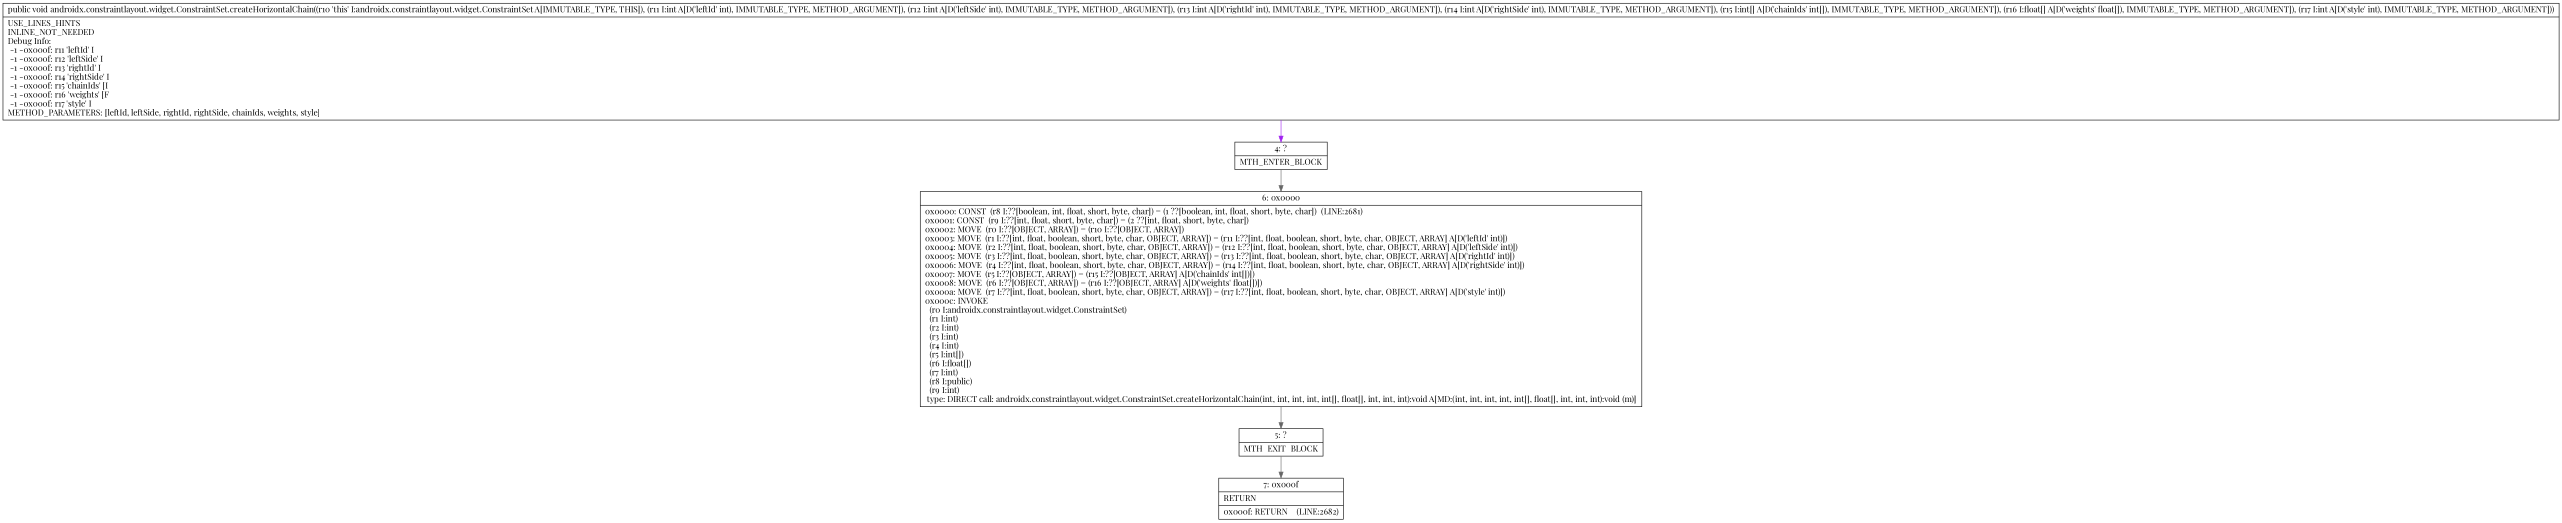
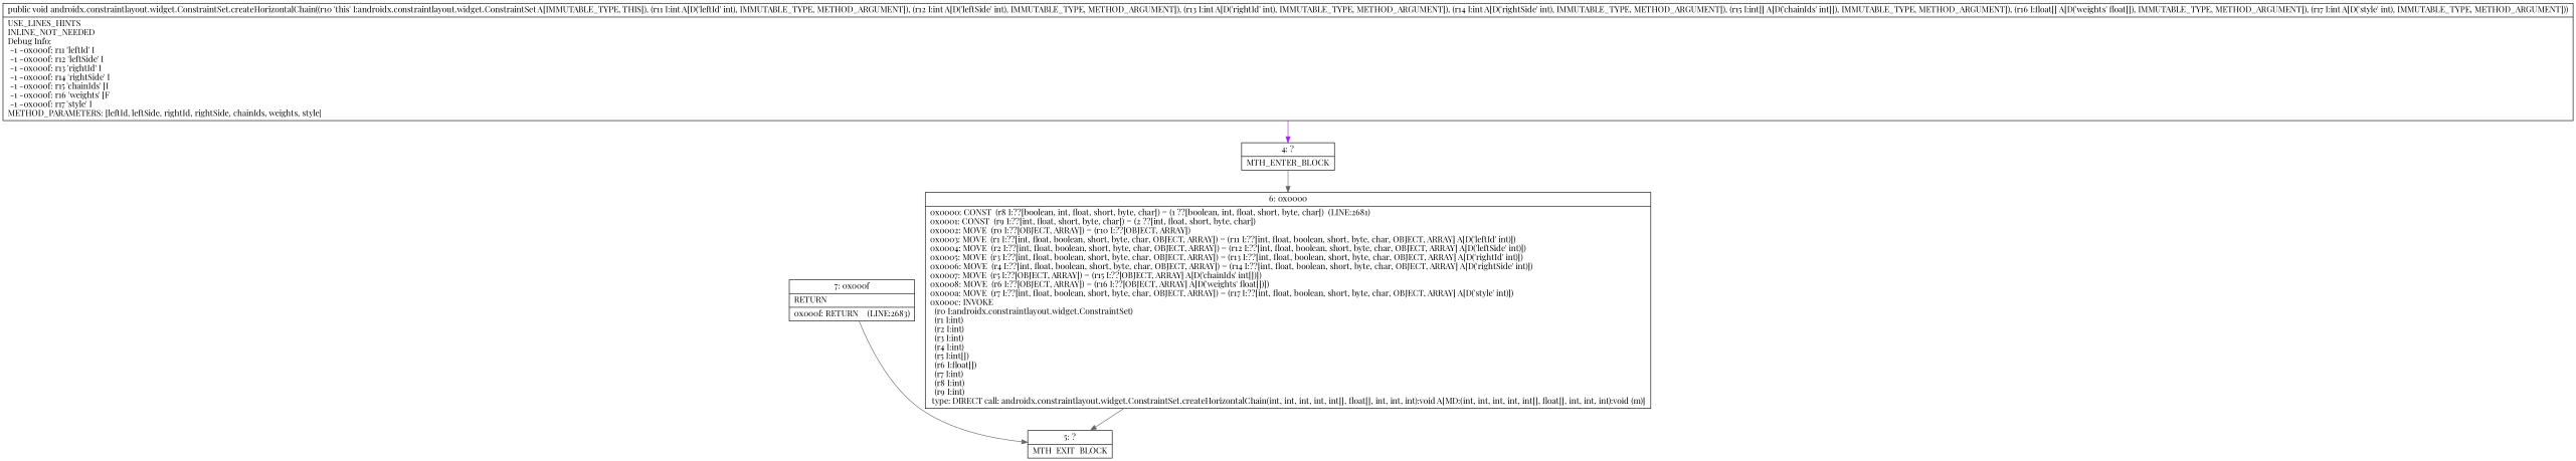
  digraph {
    fontname="Playfair Display"
    node [fontname="Playfair Display" shape=record]
    edge [color=gray40 fontname="Playfair Display"]
    n1 [label="{4\:\ ?|MTH_ENTER_BLOCK\l}"]
-   n2 [label="{6\:\ 0x0000|0x0000: CONST  (r8 I:??[boolean, int, float, short, byte, char]) = (1 ??[boolean, int, float, short, byte, char])  (LINE:2681)\l0x0001: CONST  (r9 I:??[int, float, short, byte, char]) = (2 ??[int, float, short, byte, char]) \l0x0002: MOVE  (r0 I:??[OBJECT, ARRAY]) = (r10 I:??[OBJECT, ARRAY]) \l0x0003: MOVE  (r1 I:??[int, float, boolean, short, byte, char, OBJECT, ARRAY]) = (r11 I:??[int, float, boolean, short, byte, char, OBJECT, ARRAY] A[D('leftId' int)]) \l0x0004: MOVE  (r2 I:??[int, float, boolean, short, byte, char, OBJECT, ARRAY]) = (r12 I:??[int, float, boolean, short, byte, char, OBJECT, ARRAY] A[D('leftSide' int)]) \l0x0005: MOVE  (r3 I:??[int, float, boolean, short, byte, char, OBJECT, ARRAY]) = (r13 I:??[int, float, boolean, short, byte, char, OBJECT, ARRAY] A[D('rightId' int)]) \l0x0006: MOVE  (r4 I:??[int, float, boolean, short, byte, char, OBJECT, ARRAY]) = (r14 I:??[int, float, boolean, short, byte, char, OBJECT, ARRAY] A[D('rightSide' int)]) \l0x0007: MOVE  (r5 I:??[OBJECT, ARRAY]) = (r15 I:??[OBJECT, ARRAY] A[D('chainIds' int[])]) \l0x0008: MOVE  (r6 I:??[OBJECT, ARRAY]) = (r16 I:??[OBJECT, ARRAY] A[D('weights' float[])]) \l0x000a: MOVE  (r7 I:??[int, float, boolean, short, byte, char, OBJECT, ARRAY]) = (r17 I:??[int, float, boolean, short, byte, char, OBJECT, ARRAY] A[D('style' int)]) \l0x000c: INVOKE  \l  (r0 I:androidx.constraintlayout.widget.ConstraintSet)\l  (r1 I:int)\l  (r2 I:int)\l  (r3 I:int)\l  (r4 I:int)\l  (r5 I:int[])\l  (r6 I:float[])\l  (r7 I:int)\l  (r8 I:public)\l  (r9 I:int)\l type: DIRECT call: androidx.constraintlayout.widget.ConstraintSet.createHorizontalChain(int, int, int, int, int[], float[], int, int, int):void A[MD:(int, int, int, int, int[], float[], int, int, int):void (m)]\l}"]
+   n2 [label="{6\:\ 0x0000|0x0000: CONST  (r8 I:??[boolean, int, float, short, byte, char]) = (1 ??[boolean, int, float, short, byte, char])  (LINE:2681)\l0x0001: CONST  (r9 I:??[int, float, short, byte, char]) = (2 ??[int, float, short, byte, char]) \l0x0002: MOVE  (r0 I:??[OBJECT, ARRAY]) = (r10 I:??[OBJECT, ARRAY]) \l0x0003: MOVE  (r1 I:??[int, float, boolean, short, byte, char, OBJECT, ARRAY]) = (r11 I:??[int, float, boolean, short, byte, char, OBJECT, ARRAY] A[D('leftId' int)]) \l0x0004: MOVE  (r2 I:??[int, float, boolean, short, byte, char, OBJECT, ARRAY]) = (r12 I:??[int, float, boolean, short, byte, char, OBJECT, ARRAY] A[D('leftSide' int)]) \l0x0005: MOVE  (r3 I:??[int, float, boolean, short, byte, char, OBJECT, ARRAY]) = (r13 I:??[int, float, boolean, short, byte, char, OBJECT, ARRAY] A[D('rightId' int)]) \l0x0006: MOVE  (r4 I:??[int, float, boolean, short, byte, char, OBJECT, ARRAY]) = (r14 I:??[int, float, boolean, short, byte, char, OBJECT, ARRAY] A[D('rightSide' int)]) \l0x0007: MOVE  (r5 I:??[OBJECT, ARRAY]) = (r15 I:??[OBJECT, ARRAY] A[D('chainIds' int[])]) \l0x0008: MOVE  (r6 I:??[OBJECT, ARRAY]) = (r16 I:??[OBJECT, ARRAY] A[D('weights' float[])]) \l0x000a: MOVE  (r7 I:??[int, float, boolean, short, byte, char, OBJECT, ARRAY]) = (r17 I:??[int, float, boolean, short, byte, char, OBJECT, ARRAY] A[D('style' int)]) \l0x000c: INVOKE  \l  (r0 I:androidx.constraintlayout.widget.ConstraintSet)\l  (r1 I:int)\l  (r2 I:int)\l  (r3 I:int)\l  (r4 I:int)\l  (r5 I:int[])\l  (r6 I:float[])\l  (r7 I:int)\l  (r8 I:int)\l  (r9 I:int)\l type: DIRECT call: androidx.constraintlayout.widget.ConstraintSet.createHorizontalChain(int, int, int, int, int[], float[], int, int, int):void A[MD:(int, int, int, int, int[], float[], int, int, int):void (m)]\l}"]
    n3 [label="{5\:\ ?|MTH_EXIT_BLOCK\l}"]
-   n4 [label="{7\:\ 0x000f|RETURN\l|0x000f: RETURN    (LINE:2682)\l}"]
+   n4 [label="{7\:\ 0x000f|RETURN\l|0x000f: RETURN    (LINE:2683)\l}"]
    n5 [label="{public void androidx.constraintlayout.widget.ConstraintSet.createHorizontalChain((r10 'this' I:androidx.constraintlayout.widget.ConstraintSet A[IMMUTABLE_TYPE, THIS]), (r11 I:int A[D('leftId' int), IMMUTABLE_TYPE, METHOD_ARGUMENT]), (r12 I:int A[D('leftSide' int), IMMUTABLE_TYPE, METHOD_ARGUMENT]), (r13 I:int A[D('rightId' int), IMMUTABLE_TYPE, METHOD_ARGUMENT]), (r14 I:int A[D('rightSide' int), IMMUTABLE_TYPE, METHOD_ARGUMENT]), (r15 I:int[] A[D('chainIds' int[]), IMMUTABLE_TYPE, METHOD_ARGUMENT]), (r16 I:float[] A[D('weights' float[]), IMMUTABLE_TYPE, METHOD_ARGUMENT]), (r17 I:int A[D('style' int), IMMUTABLE_TYPE, METHOD_ARGUMENT]))  | USE_LINES_HINTS\lINLINE_NOT_NEEDED\lDebug Info:\l  \-1 \-0x000f: r11 'leftId' I\l  \-1 \-0x000f: r12 'leftSide' I\l  \-1 \-0x000f: r13 'rightId' I\l  \-1 \-0x000f: r14 'rightSide' I\l  \-1 \-0x000f: r15 'chainIds' [I\l  \-1 \-0x000f: r16 'weights' [F\l  \-1 \-0x000f: r17 'style' I\lMETHOD_PARAMETERS: [leftId, leftSide, rightId, rightSide, chainIds, weights, style]\l}"]
    n1 -> n2
    n2 -> n3
-   n3 -> n4
+   n4 -> n3
    n5 -> n1 [color=purple]
  }
